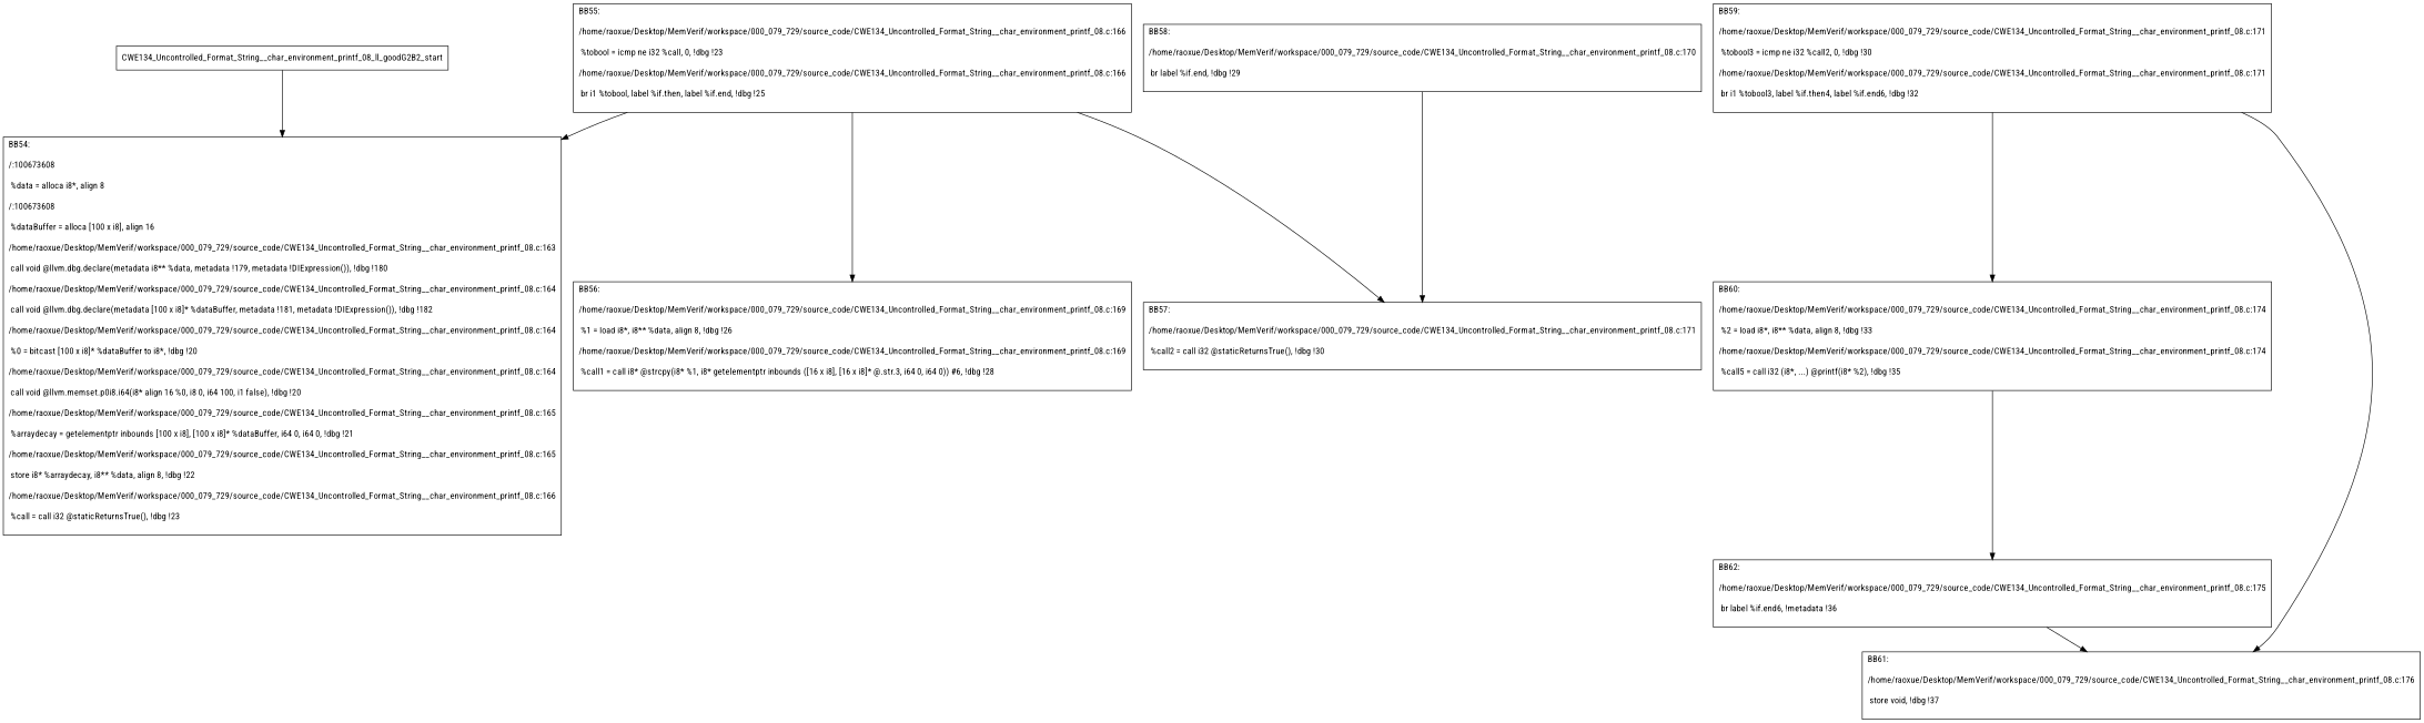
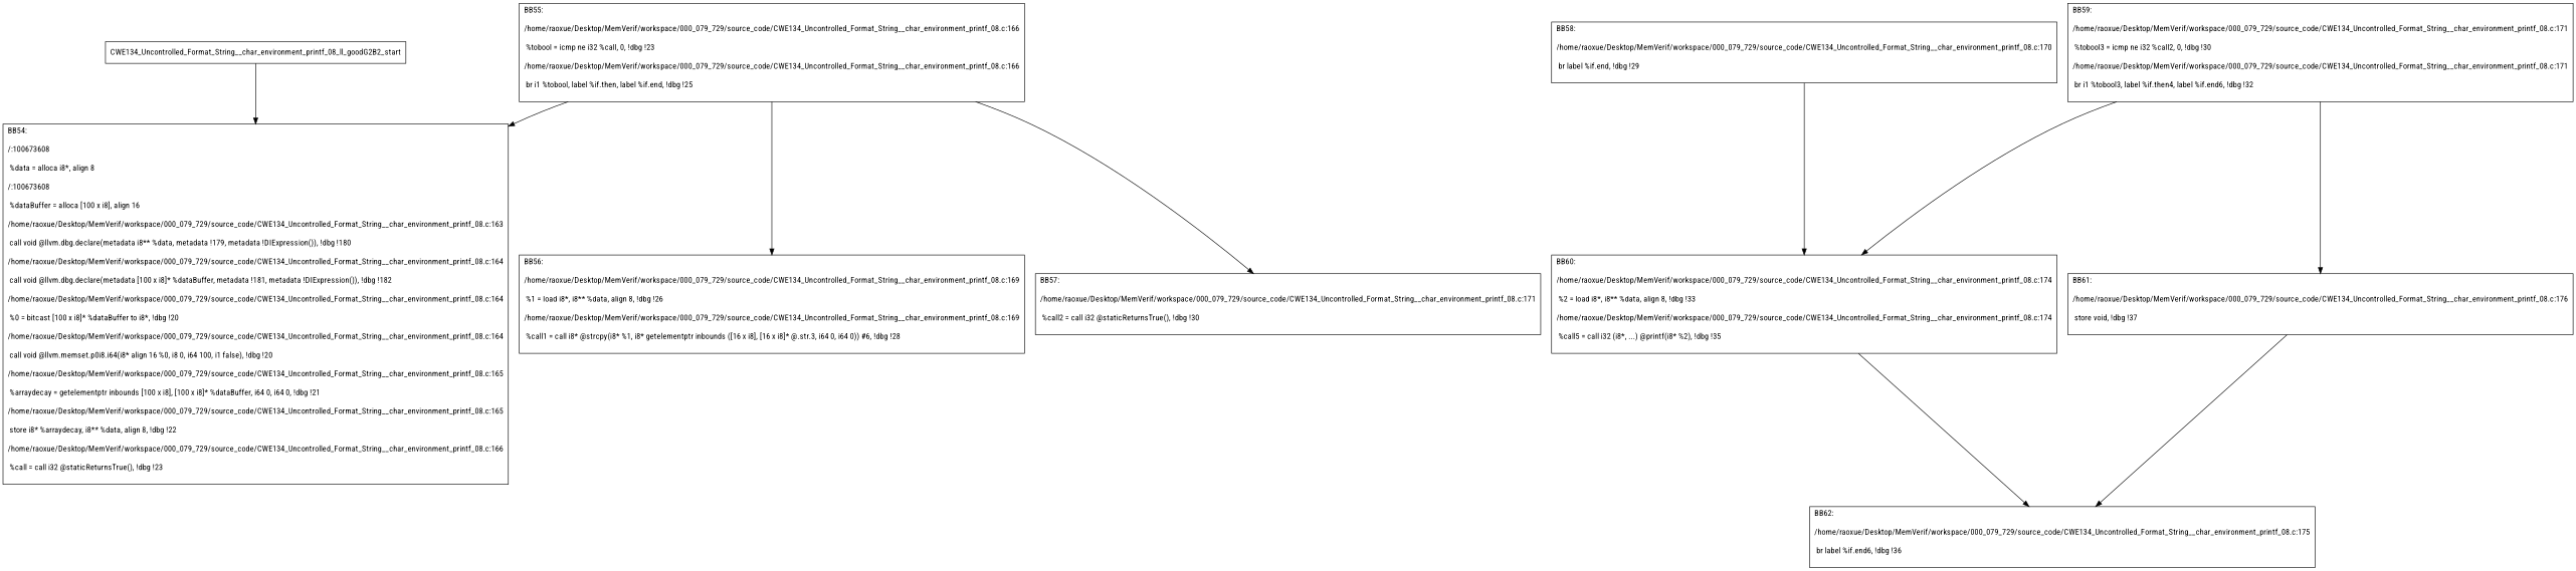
  digraph {
    fontname="Roboto Condensed"
    node [fontname="Roboto Condensed" shape=record]
    edge [fontname="Roboto Condensed"]
    n1 [label="{CWE134_Uncontrolled_Format_String__char_environment_printf_08_ll_goodG2B2_start}"]
    n2 [label="{BB54:\l\l/:100673608\l\n  %data = alloca i8*, align 8\l\n/:100673608\l\n  %dataBuffer = alloca [100 x i8], align 16\l\n/home/raoxue/Desktop/MemVerif/workspace/000_079_729/source_code/CWE134_Uncontrolled_Format_String__char_environment_printf_08.c:163\l\n  call void @llvm.dbg.declare(metadata i8** %data, metadata !179, metadata !DIExpression()), !dbg !180\l\n/home/raoxue/Desktop/MemVerif/workspace/000_079_729/source_code/CWE134_Uncontrolled_Format_String__char_environment_printf_08.c:164\l\n  call void @llvm.dbg.declare(metadata [100 x i8]* %dataBuffer, metadata !181, metadata !DIExpression()), !dbg !182\l\n/home/raoxue/Desktop/MemVerif/workspace/000_079_729/source_code/CWE134_Uncontrolled_Format_String__char_environment_printf_08.c:164\l\n  %0 = bitcast [100 x i8]* %dataBuffer to i8*, !dbg !20\l\n/home/raoxue/Desktop/MemVerif/workspace/000_079_729/source_code/CWE134_Uncontrolled_Format_String__char_environment_printf_08.c:164\l\n  call void @llvm.memset.p0i8.i64(i8* align 16 %0, i8 0, i64 100, i1 false), !dbg !20\l\n/home/raoxue/Desktop/MemVerif/workspace/000_079_729/source_code/CWE134_Uncontrolled_Format_String__char_environment_printf_08.c:165\l\n  %arraydecay = getelementptr inbounds [100 x i8], [100 x i8]* %dataBuffer, i64 0, i64 0, !dbg !21\l\n/home/raoxue/Desktop/MemVerif/workspace/000_079_729/source_code/CWE134_Uncontrolled_Format_String__char_environment_printf_08.c:165\l\n  store i8* %arraydecay, i8** %data, align 8, !dbg !22\l\n/home/raoxue/Desktop/MemVerif/workspace/000_079_729/source_code/CWE134_Uncontrolled_Format_String__char_environment_printf_08.c:166\l\n  %call = call i32 @staticReturnsTrue(), !dbg !23\l\n}"]
    n3 [label="{BB55:\l\l/home/raoxue/Desktop/MemVerif/workspace/000_079_729/source_code/CWE134_Uncontrolled_Format_String__char_environment_printf_08.c:166\l\n  %tobool = icmp ne i32 %call, 0, !dbg !23\l\n/home/raoxue/Desktop/MemVerif/workspace/000_079_729/source_code/CWE134_Uncontrolled_Format_String__char_environment_printf_08.c:166\l\n  br i1 %tobool, label %if.then, label %if.end, !dbg !25\l\n}"]
    n4 [label="{BB56:\l\l/home/raoxue/Desktop/MemVerif/workspace/000_079_729/source_code/CWE134_Uncontrolled_Format_String__char_environment_printf_08.c:169\l\n  %1 = load i8*, i8** %data, align 8, !dbg !26\l\n/home/raoxue/Desktop/MemVerif/workspace/000_079_729/source_code/CWE134_Uncontrolled_Format_String__char_environment_printf_08.c:169\l\n  %call1 = call i8* @strcpy(i8* %1, i8* getelementptr inbounds ([16 x i8], [16 x i8]* @.str.3, i64 0, i64 0)) #6, !dbg !28\l\n}"]
    n5 [label="{BB57:\l\l/home/raoxue/Desktop/MemVerif/workspace/000_079_729/source_code/CWE134_Uncontrolled_Format_String__char_environment_printf_08.c:171\l\n  %call2 = call i32 @staticReturnsTrue(), !dbg !30\l\n}"]
    n6 [label="{BB58:\l\l/home/raoxue/Desktop/MemVerif/workspace/000_079_729/source_code/CWE134_Uncontrolled_Format_String__char_environment_printf_08.c:170\l\n  br label %if.end, !dbg !29\l\n}"]
    n7 [label="{BB59:\l\l/home/raoxue/Desktop/MemVerif/workspace/000_079_729/source_code/CWE134_Uncontrolled_Format_String__char_environment_printf_08.c:171\l\n  %tobool3 = icmp ne i32 %call2, 0, !dbg !30\l\n/home/raoxue/Desktop/MemVerif/workspace/000_079_729/source_code/CWE134_Uncontrolled_Format_String__char_environment_printf_08.c:171\l\n  br i1 %tobool3, label %if.then4, label %if.end6, !dbg !32\l\n}"]
    n8 [label="{BB60:\l\l/home/raoxue/Desktop/MemVerif/workspace/000_079_729/source_code/CWE134_Uncontrolled_Format_String__char_environment_printf_08.c:174\l\n  %2 = load i8*, i8** %data, align 8, !dbg !33\l\n/home/raoxue/Desktop/MemVerif/workspace/000_079_729/source_code/CWE134_Uncontrolled_Format_String__char_environment_printf_08.c:174\l\n  %call5 = call i32 (i8*, ...) @printf(i8* %2), !dbg !35\l\n}"]
    n9 [label="{BB61:\l\l/home/raoxue/Desktop/MemVerif/workspace/000_079_729/source_code/CWE134_Uncontrolled_Format_String__char_environment_printf_08.c:176\l\n  store void, !dbg !37\l\n}"]
-   n10 [label="{BB62:\l\l/home/raoxue/Desktop/MemVerif/workspace/000_079_729/source_code/CWE134_Uncontrolled_Format_String__char_environment_printf_08.c:175\l\n  br label %if.end6, !metadata !36\l\n}"]
+   n10 [label="{BB62:\l\l/home/raoxue/Desktop/MemVerif/workspace/000_079_729/source_code/CWE134_Uncontrolled_Format_String__char_environment_printf_08.c:175\l\n  br label %if.end6, !dbg !36\l\n}"]
    n1 -> n2
    n3 -> n2
    n3 -> n4
    n3 -> n5
-   n6 -> n5
+   n6 -> n8
    n7 -> n8
    n7 -> n9
    n8 -> n10
-   n10 -> n9
+   n9 -> n10
  }
